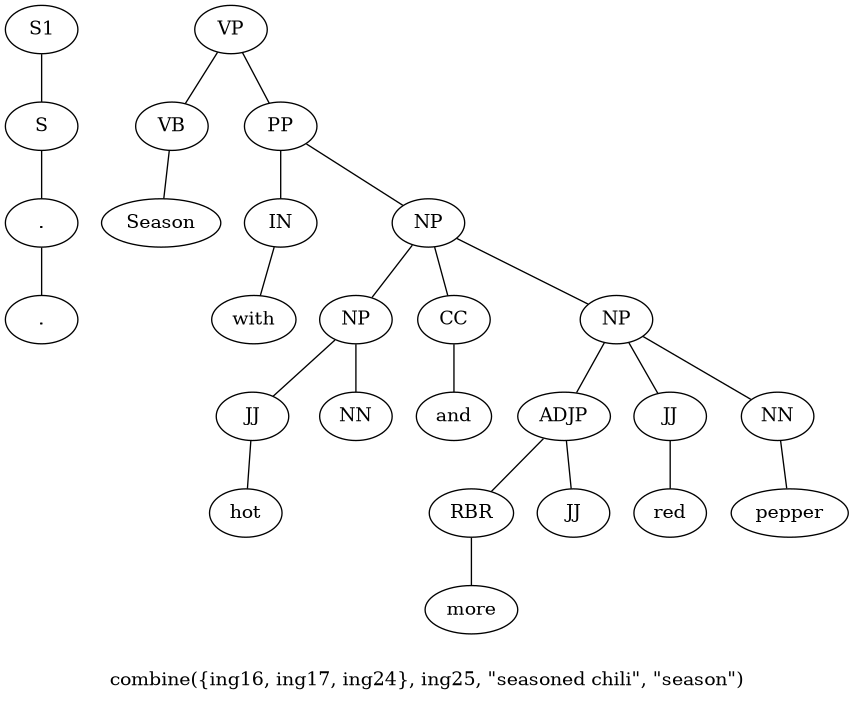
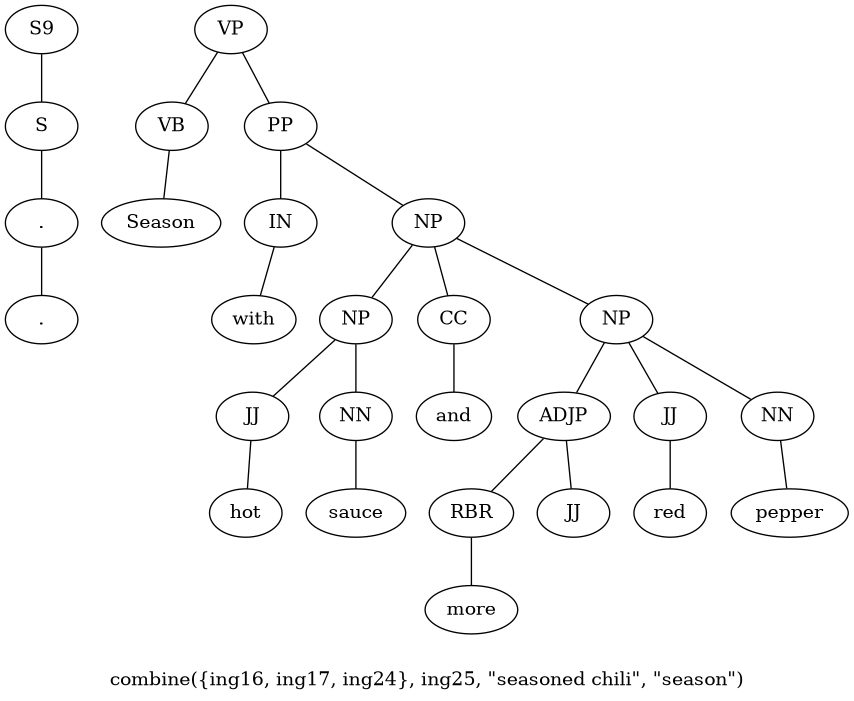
  graph {
    label="combine({ing16, ing17, ing24}, ing25, \"seasoned chili\", \"season\")"
-   n1 [label=S1]
+   n1 [label=S9]
    n2 [label=S]
    n3 [label="."]
    n4 [label=VP]
    n5 [label=VB]
    n6 [label=PP]
    n7 [label="."]
    n8 [label=Season]
    n9 [label=IN]
    n10 [label=NP]
    n11 [label=with]
    n12 [label=NP]
    n13 [label=CC]
    n14 [label=NP]
    n15 [label=JJ]
    n16 [label=NN]
    n17 [label=and]
    n18 [label=ADJP]
    n19 [label=JJ]
    n20 [label=NN]
    n21 [label=hot]
+   n22 [label=sauce]
    n23 [label=RBR]
    n24 [label=JJ]
    n25 [label=red]
    n26 [label=pepper]
    n27 [label=more]
    n1 -- n2
    n2 -- n3
    n3 -- n7
    n4 -- n5
    n4 -- n6
    n5 -- n8
    n6 -- n9
    n6 -- n10
    n9 -- n11
    n10 -- n12
    n10 -- n13
    n10 -- n14
    n12 -- n15
    n12 -- n16
    n13 -- n17
    n14 -- n18
    n14 -- n19
    n14 -- n20
    n15 -- n21
+   n16 -- n22
    n18 -- n23
    n18 -- n24
    n19 -- n25
    n20 -- n26
    n23 -- n27
  }
